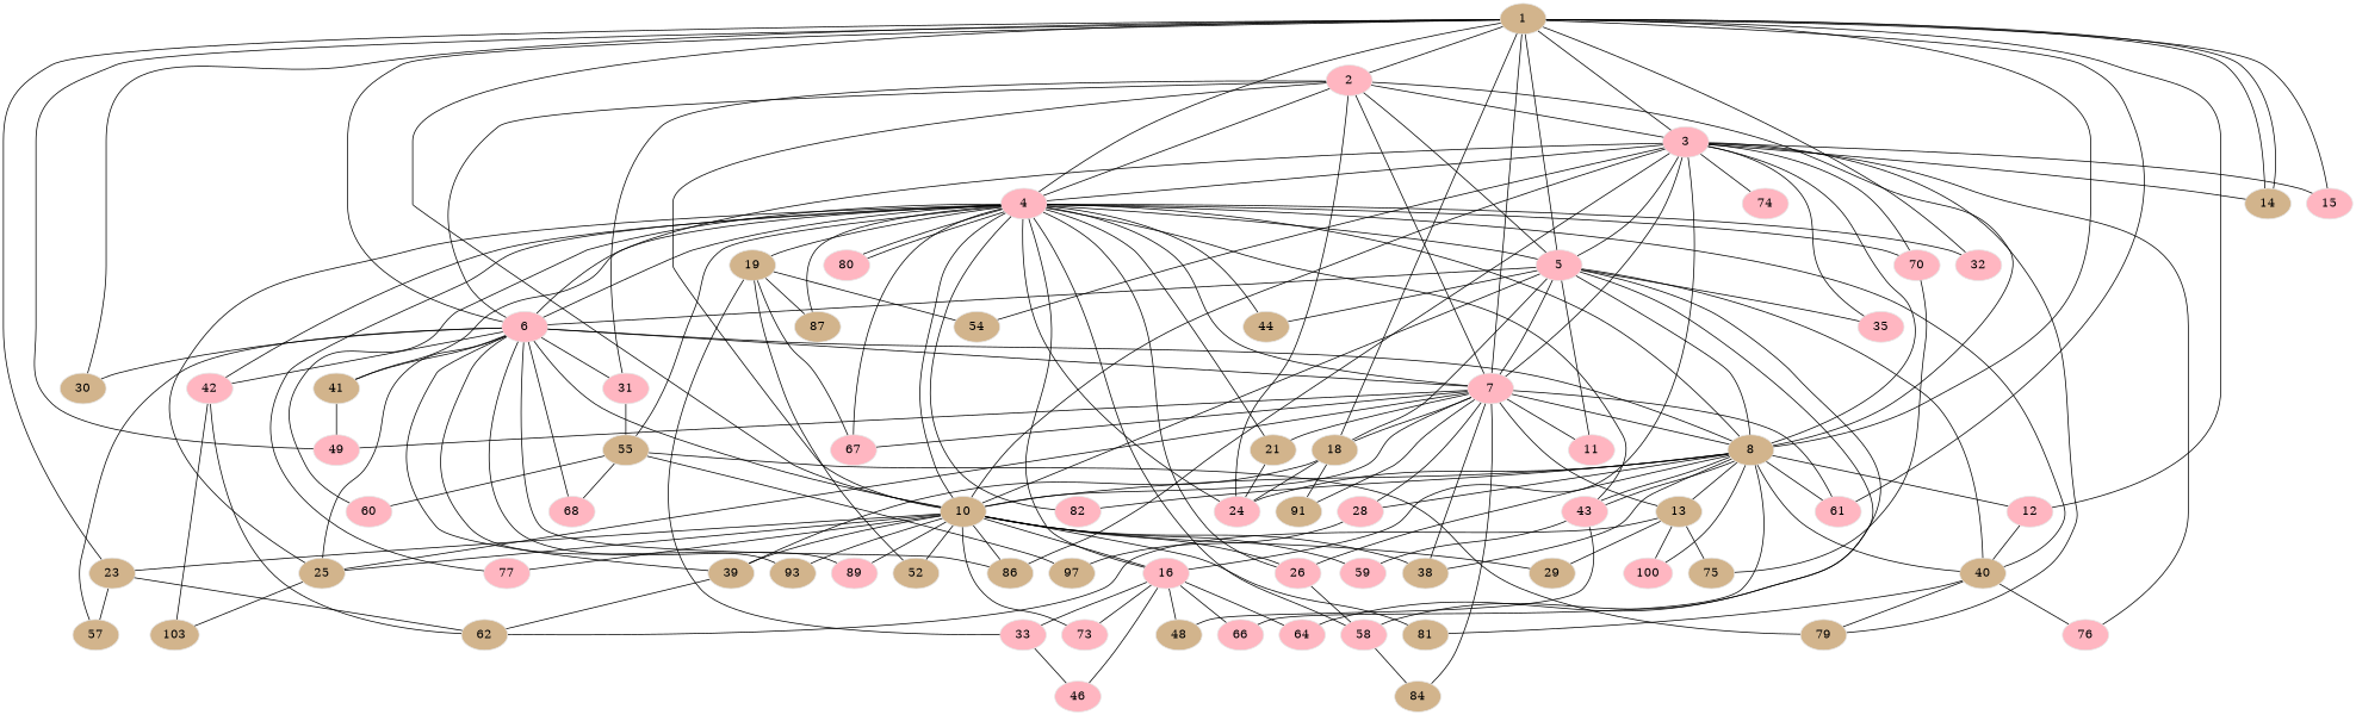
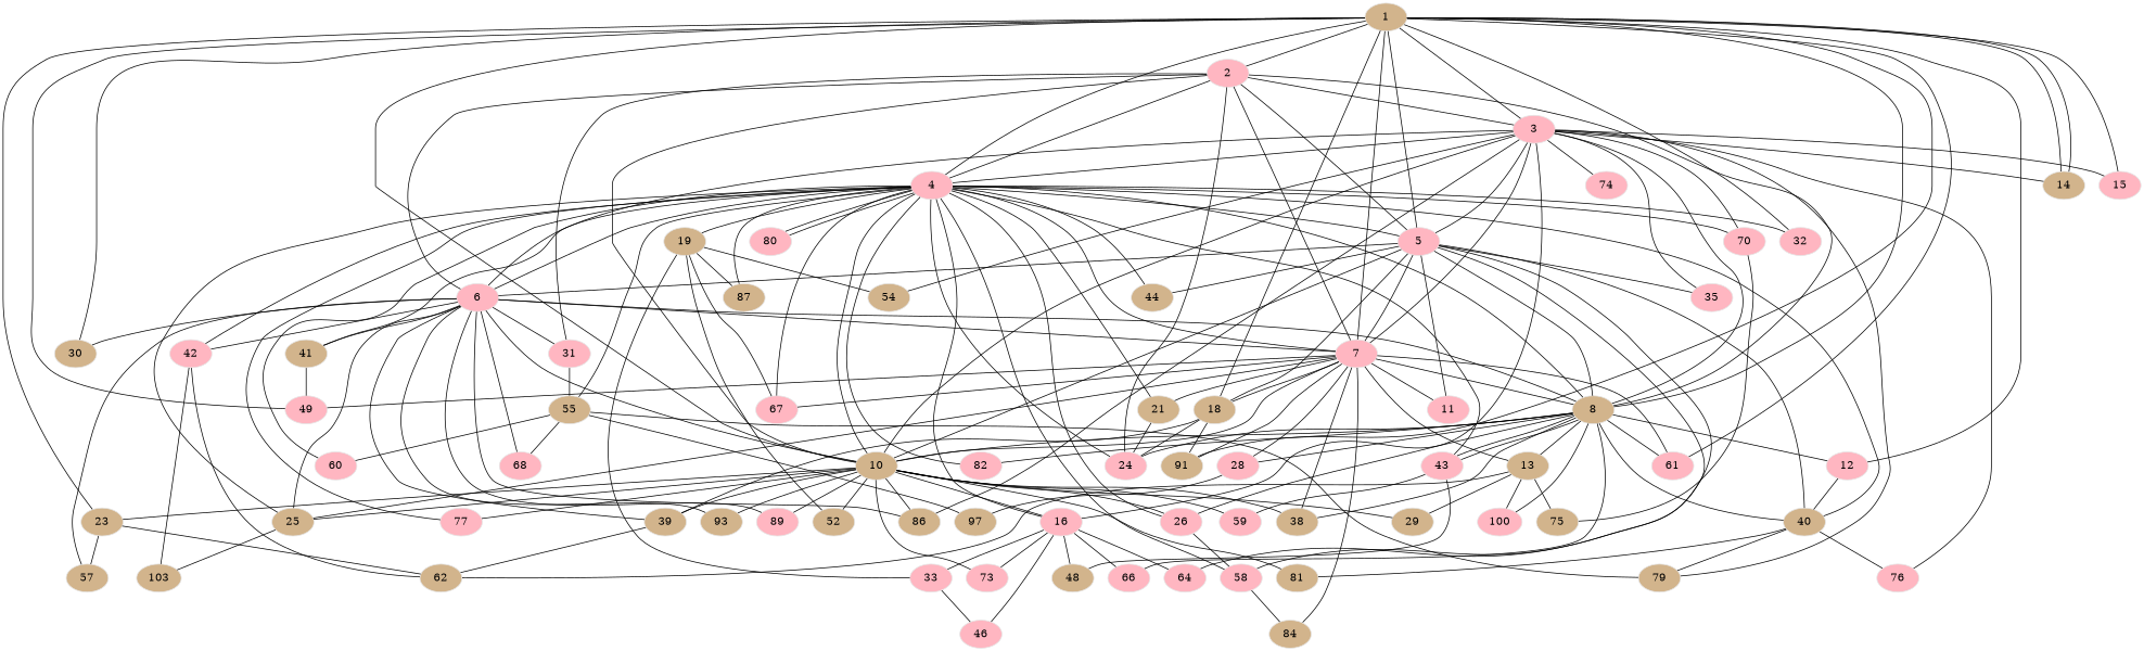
  graph {
    node [color=gray90 fillcolor=lightpink style=filled]
    1 [fillcolor=tan super="+34"]
    2 [super="+72"]
    3 [super="+20"]
    4 [super="+9"]
    5 [super="+94"]
    6 [super="+22"]
    7 [super="+63"]
    8 [fillcolor=tan super="+85"]
    10 [fillcolor=tan super="+17"]
    12 [super="+102"]
    14 [fillcolor=tan super="+56"]
    15
    18 [fillcolor=tan super="+45"]
    23 [fillcolor=tan]
    30 [fillcolor=tan]
    32
    49 [super="+90"]
    61 [super="+83"]
    24 [super="+27"]
    31 [super="+36"]
    16 [super="+78"]
    35
    54 [fillcolor=tan]
    70
    74
    76
    79 [fillcolor=tan]
    86 [fillcolor=tan super="+98"]
    19 [fillcolor=tan super="+69"]
    21 [fillcolor=tan super="+71"]
    25 [fillcolor=tan super="+37"]
    26 [super="+101"]
    40 [fillcolor=tan super="+95"]
    41 [fillcolor=tan]
    42 [super="+65"]
    43 [super="+47"]
    44 [fillcolor=tan]
    55 [fillcolor=tan super="+88"]
    58 [super="+92"]
    60
    67
    77
    80
    82
    87 [fillcolor=tan]
    11
    64
    39 [fillcolor=tan super="+50"]
    57 [fillcolor=tan]
    68
    89
    93 [fillcolor=tan]
    13 [fillcolor=tan super="+96"]
    28
    38 [fillcolor=tan super="+53"]
    84 [fillcolor=tan]
    91 [fillcolor=tan]
    66
    100
    29 [fillcolor=tan]
    52 [fillcolor=tan]
    59
    73
    81 [fillcolor=tan]
    62 [fillcolor=tan super="+99"]
    33
    46
    48 [fillcolor=tan]
    75 [fillcolor=tan]
    103 [fillcolor=tan]
    97 [fillcolor=tan]
    1 -- 2
    1 -- 3
    1 -- 4 [weight=2]
    1 -- 5 [weight=2]
-   1 -- 6
+   1 -- 91
    1 -- 7
    1 -- 8
    1 -- 10
    1 -- 12
    1 -- 14
    1 -- 14
    1 -- 15
    1 -- 18
    1 -- 23
    1 -- 30
    1 -- 32
    1 -- 49
    1 -- 61
    2 -- 3
    2 -- 4 [weight=2]
    2 -- 5
    2 -- 6
    2 -- 7
    2 -- 8
    2 -- 10
    2 -- 24
    2 -- 31
    3 -- 4 [weight=3]
    3 -- 5
    3 -- 6
    3 -- 7
    3 -- 8
    3 -- 10
    3 -- 14
    3 -- 15
    3 -- 16
    3 -- 35
    3 -- 54
    3 -- 70
    3 -- 74 [weight=2]
    3 -- 76
    3 -- 79
    3 -- 86
    4 -- 5 [weight=2]
    4 -- 6 [weight=3]
    4 -- 7 [weight=2]
    4 -- 8 [weight=2]
    4 -- 10 [weight=2]
    4 -- 32
    4 -- 24
    4 -- 16
    4 -- 70
    4 -- 19 [weight=2]
    4 -- 21
    4 -- 25
    4 -- 26
    4 -- 40
    4 -- 41
    4 -- 42
    4 -- 43
    4 -- 44
    4 -- 55
    4 -- 58
    4 -- 60
    4 -- 67
    4 -- 77
    4 -- 80
    4 -- 80
    4 -- 82
    4 -- 87
    5 -- 6
    5 -- 7
    5 -- 8 [weight=2]
    5 -- 10 [weight=2]
    5 -- 18
    5 -- 35
    5 -- 40
    5 -- 44
    5 -- 58
    5 -- 11
    5 -- 64
    6 -- 7
    6 -- 8
    6 -- 10
    6 -- 30
    6 -- 31
    6 -- 86
    6 -- 25
    6 -- 41
    6 -- 42
    6 -- 39
    6 -- 57
    6 -- 68
    6 -- 89
    6 -- 93
    7 -- 8
    7 -- 10
    7 -- 18
    7 -- 49
    7 -- 61
    7 -- 21
    7 -- 25
    7 -- 67
    7 -- 11
    7 -- 13
    7 -- 28
    7 -- 38
    7 -- 84
    7 -- 91
    8 -- 10
    8 -- 12
    8 -- 61
    8 -- 24
    8 -- 26
    8 -- 40
    8 -- 43
    8 -- 43
    8 -- 82
    8 -- 13 [weight=2]
    8 -- 28
    8 -- 38
    8 -- 66
    8 -- 100
    10 -- 23
    10 -- 16
    10 -- 86
    10 -- 25
    10 -- 26
    10 -- 77
    10 -- 39
    10 -- 89
    10 -- 93
    10 -- 38
    10 -- 29
    10 -- 52
    10 -- 59
    10 -- 73
    10 -- 81
    12 -- 40
    18 -- 24
    18 -- 39
    18 -- 91
    23 -- 57
    23 -- 62
    31 -- 55
    16 -- 64
    16 -- 66
    16 -- 73
    16 -- 33
    16 -- 46
    16 -- 48
    70 -- 75
    19 -- 54
    19 -- 67
    19 -- 87
    19 -- 52
    19 -- 33
    21 -- 24
    25 -- 103
    26 -- 58
    40 -- 76
    40 -- 79
    40 -- 81
    41 -- 49
    42 -- 62
    42 -- 103
    43 -- 59
    43 -- 48
    55 -- 79 [weight=2]
    55 -- 60
    55 -- 68
    55 -- 97
    58 -- 84
    39 -- 62
    13 -- 100
    13 -- 29
    13 -- 62
    13 -- 75
    28 -- 97
    33 -- 46
  }
